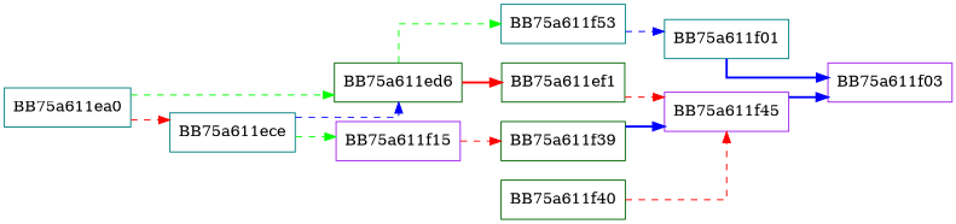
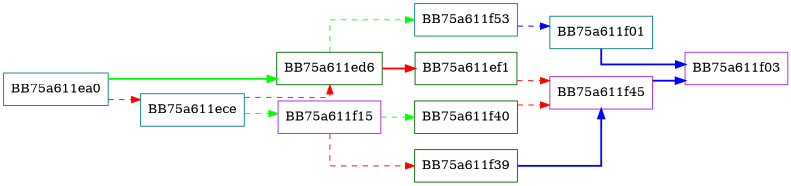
  digraph {
    rankdir=LR
    splines=ortho
    node [color=teal shape=box]
    edge [color=red style=dashed]
    BB75a611ea0
    BB75a611ed6 [color=darkgreen]
    BB75a611ece
    BB75a611f53
    BB75a611ef1 [color=darkgreen]
    BB75a611f15 [color=purple]
    BB75a611f01
    BB75a611f45 [color=purple]
    BB75a611f40 [color=darkgreen]
    BB75a611f39 [color=darkgreen]
    BB75a611f03 [color=purple]
-   BB75a611ea0 -> BB75a611ed6 [color=green]
+   BB75a611ea0 -> BB75a611ed6 [color=green style=bold]
    BB75a611ea0 -> BB75a611ece
    BB75a611ed6 -> BB75a611f53 [color=green]
    BB75a611ed6 -> BB75a611ef1 [style=bold]
-   BB75a611ece -> BB75a611ed6 [color=blue]
+   BB75a611ece -> BB75a611ed6
    BB75a611ece -> BB75a611f15 [color=green]
    BB75a611f53 -> BB75a611f01 [color=blue]
    BB75a611ef1 -> BB75a611f45
+   BB75a611f15 -> BB75a611f40 [color=green]
    BB75a611f15 -> BB75a611f39
    BB75a611f01 -> BB75a611f03 [color=blue style=bold]
    BB75a611f45 -> BB75a611f03 [color=blue style=bold]
    BB75a611f40 -> BB75a611f45
    BB75a611f39 -> BB75a611f45 [color=blue style=bold]
  }
